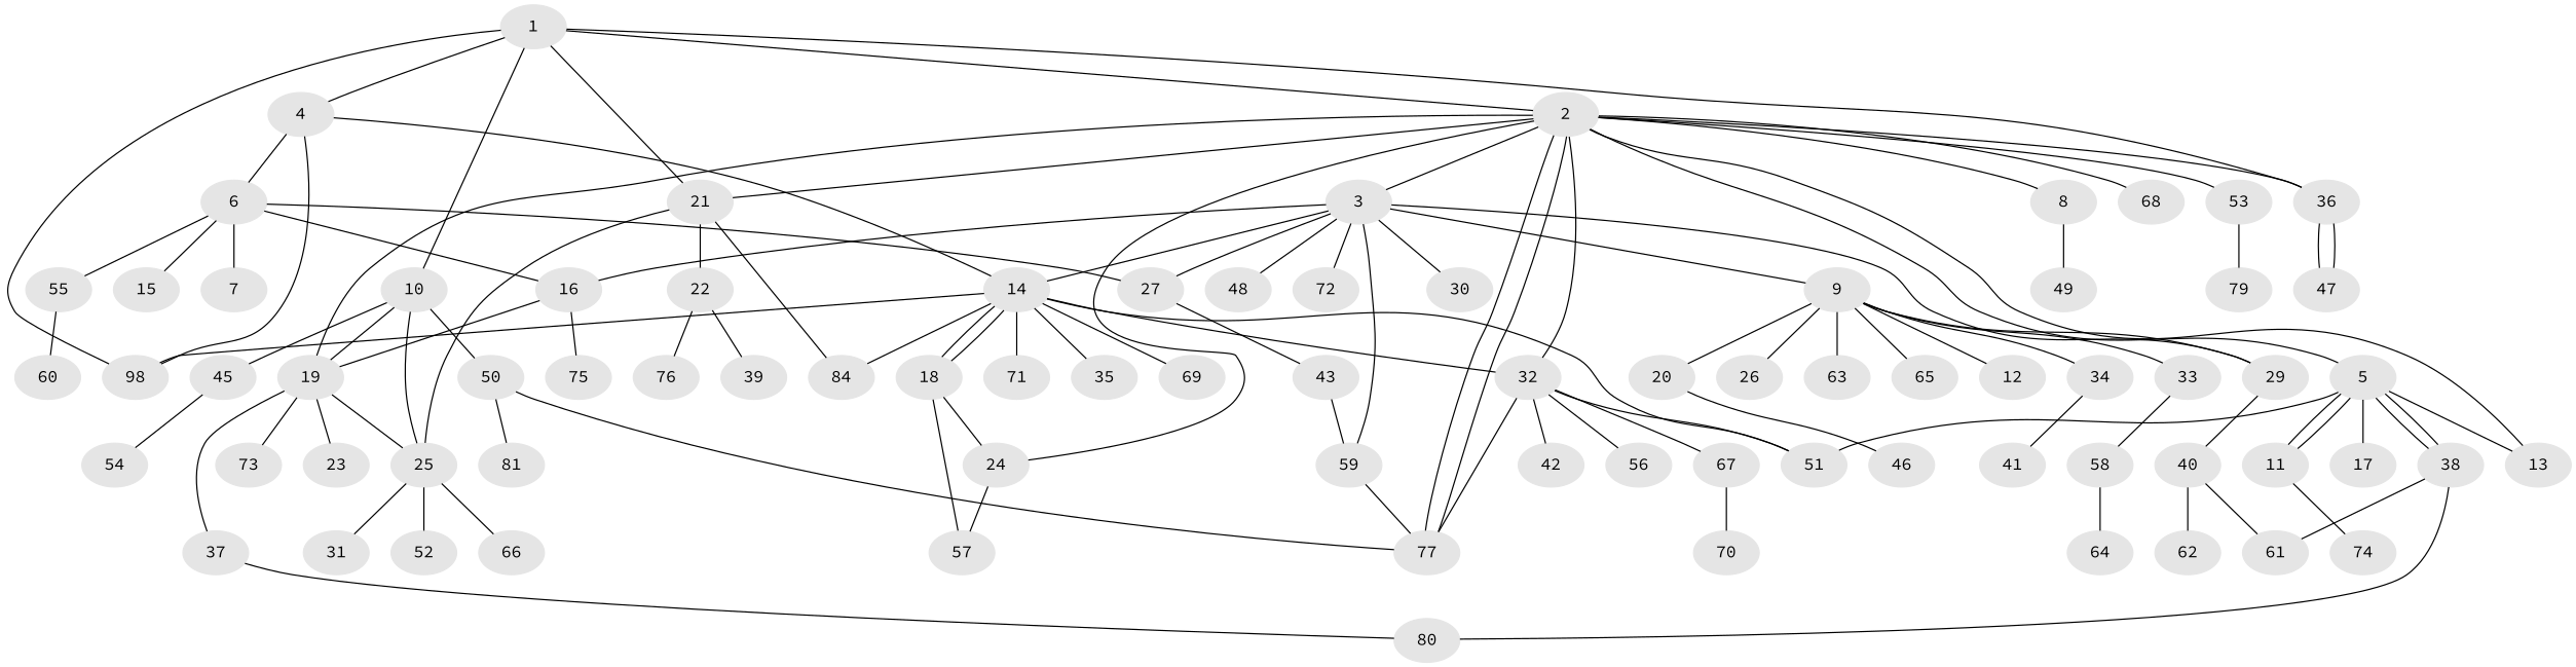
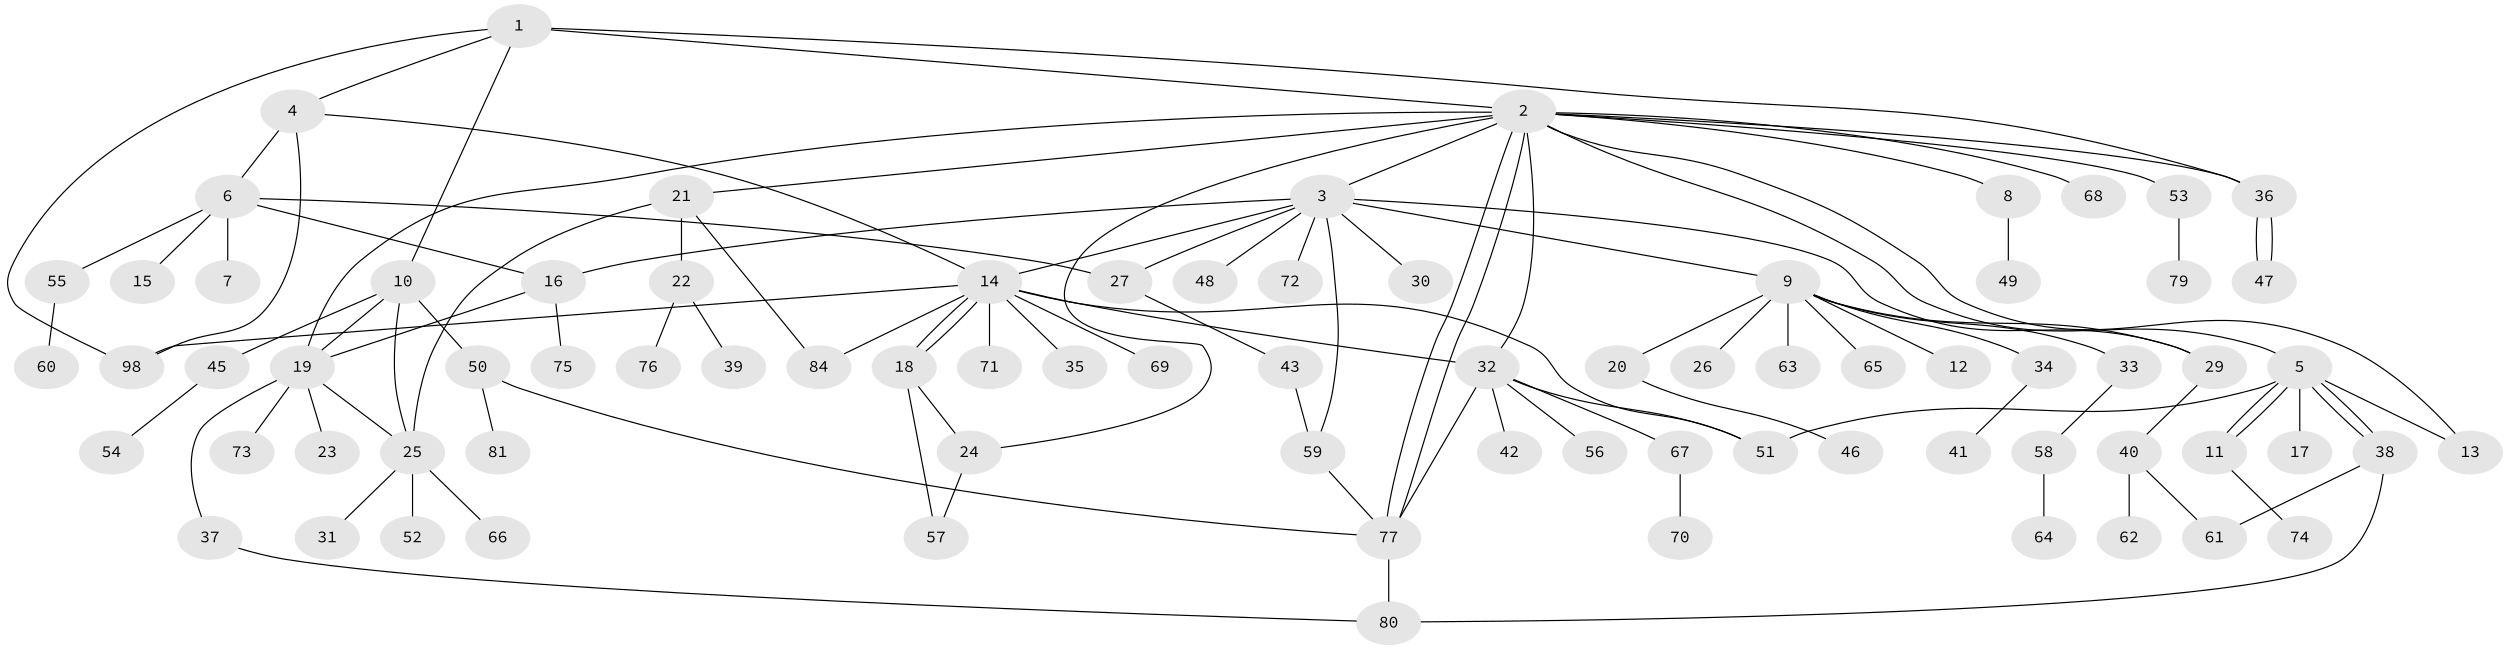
  graph {
    fontname="Source Code Pro"
    node [color=gray90 fontname="Source Code Pro" style=filled]
    edge [fontname="Source Code Pro"]
    1
    2
    4
    10
    21
    n6 [label=98]
    36
    3
    5
    8
    13
    19
    24
    32
    53
    68
    77
    14
    6
    25
    45
    50
    n23 [label=84]
    22
    47
    9
    16
    27
    29
    30
    48
    59
    72
    11
    17
    38
    51
    49
    23
    37
    73
    57
    42
    56
    67
    79
    80
    12
    20
    26
    33
    34
    63
    65
    18
    35
    69
    71
    75
    43
    40
    7
    15
    55
    74
    61
    60
    46
    58
    41
    31
    52
    66
    54
    81
    39
    76
    62
    70
    64
    1 -- 2
    1 -- 4
    1 -- 10
-   1 -- 21
    1 -- n6
    1 -- 36
    2 -- 21
    2 -- 36
    2 -- 3
    2 -- 5
    2 -- 8
    2 -- 13
    2 -- 19
    2 -- 24
    2 -- 32
    2 -- 53
    2 -- 68
    2 -- 77
    2 -- 77
    4 -- n6
    4 -- 14
    4 -- 6
    10 -- 19
    10 -- 25
    10 -- 45
    10 -- 50
    21 -- 25
    21 -- n23
    21 -- 22
    36 -- 47
    36 -- 47
    3 -- 14
    3 -- 9
    3 -- 16
    3 -- 27
    3 -- 29
    3 -- 30
    3 -- 48
    3 -- 59
    3 -- 72
    5 -- 13
    5 -- 11
    5 -- 11
    5 -- 17
    5 -- 38
    5 -- 38
    5 -- 51
    8 -- 49
    19 -- 25
    19 -- 23
    19 -- 37
    19 -- 73
    24 -- 57
    32 -- 77
    32 -- 51
    32 -- 42
    32 -- 56
    32 -- 67
    53 -- 79
+   77 -- 80
    14 -- n6
    14 -- 32
    14 -- n23
    14 -- 51
    14 -- 18
    14 -- 18
    14 -- 35
    14 -- 69
    14 -- 71
    6 -- 16
    6 -- 27
    6 -- 7
    6 -- 15
    6 -- 55
    25 -- 31
    25 -- 52
    25 -- 66
    45 -- 54
    50 -- 77
    50 -- 81
    22 -- 39
    22 -- 76
    9 -- 29
    9 -- 12
    9 -- 20
    9 -- 26
    9 -- 33
    9 -- 34
    9 -- 63
    9 -- 65
    16 -- 19
    16 -- 75
    27 -- 43
    29 -- 40
    59 -- 77
    11 -- 74
    38 -- 80
    38 -- 61
    37 -- 80
    67 -- 70
    20 -- 46
    33 -- 58
    34 -- 41
    18 -- 24
    18 -- 57
    43 -- 59
    40 -- 61
    40 -- 62
    55 -- 60
    58 -- 64
  }
